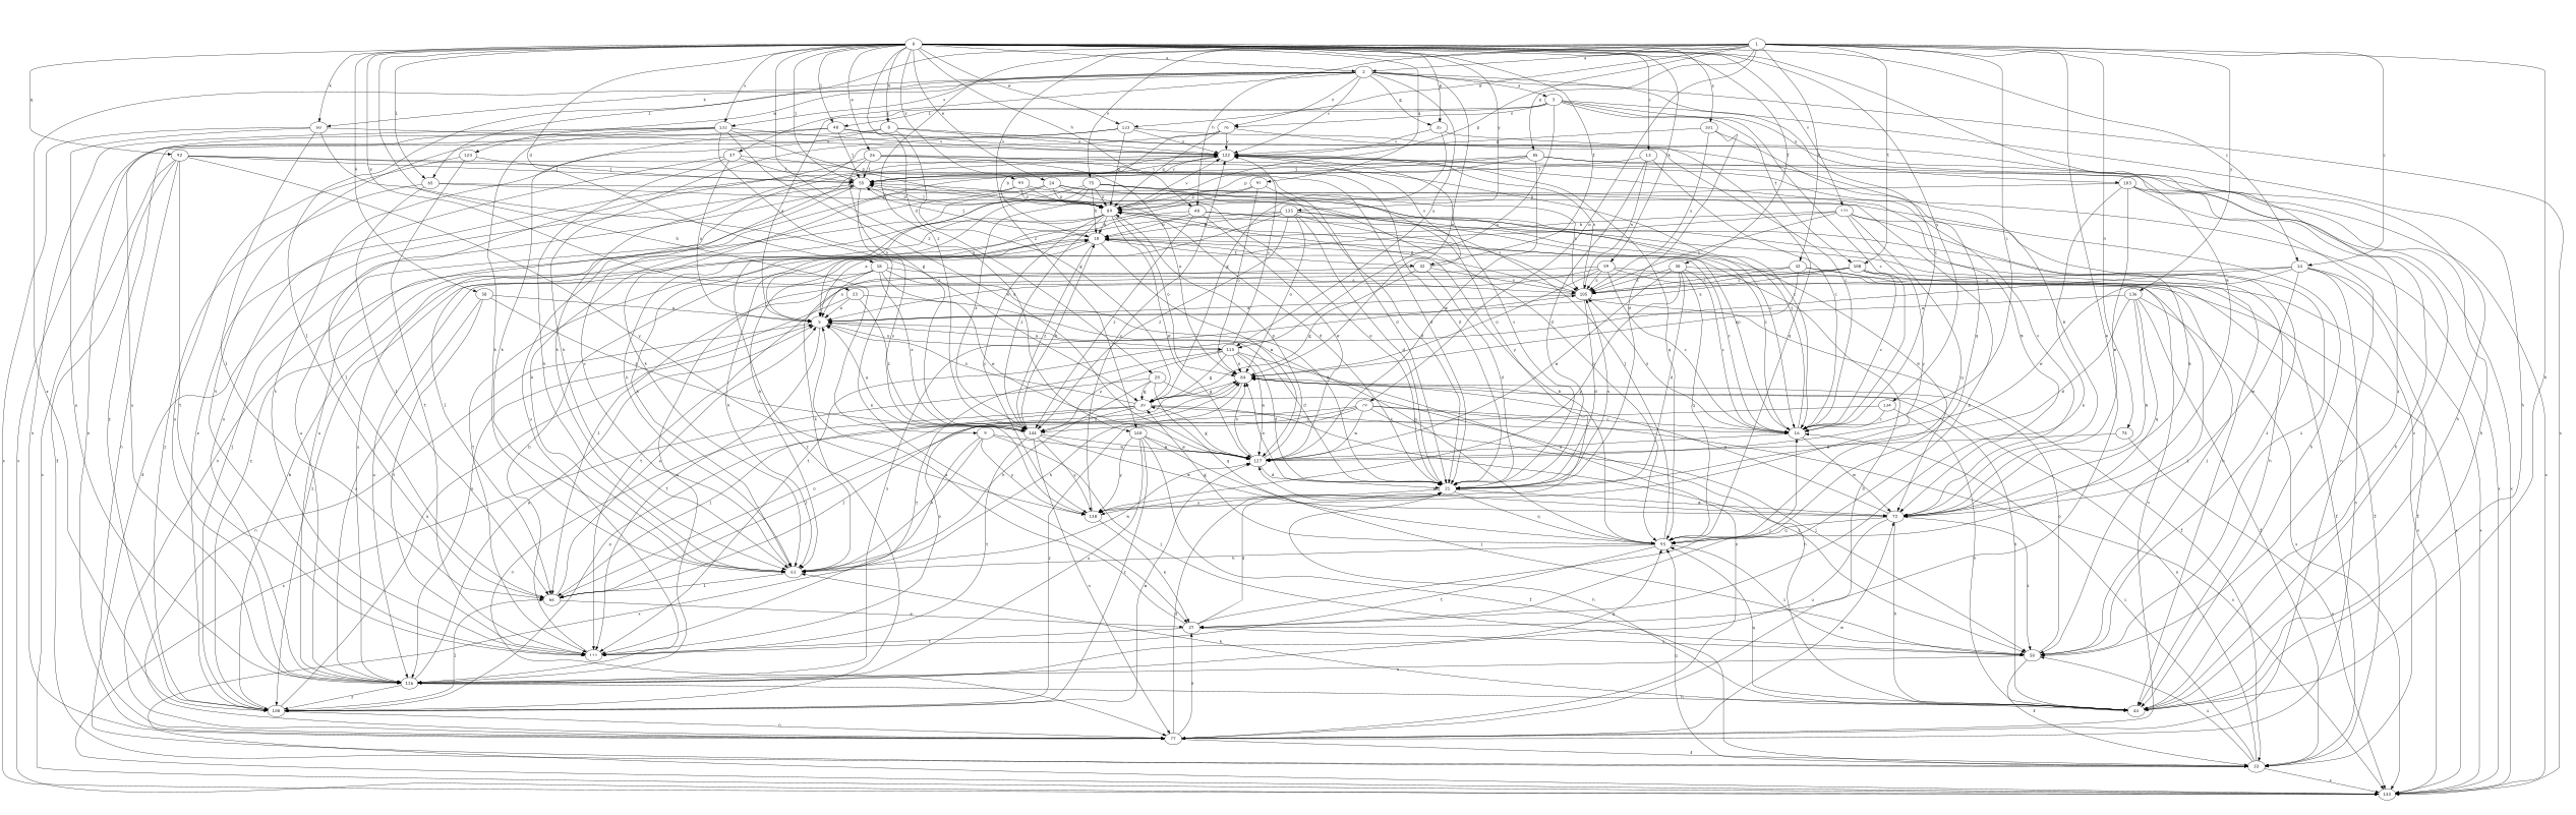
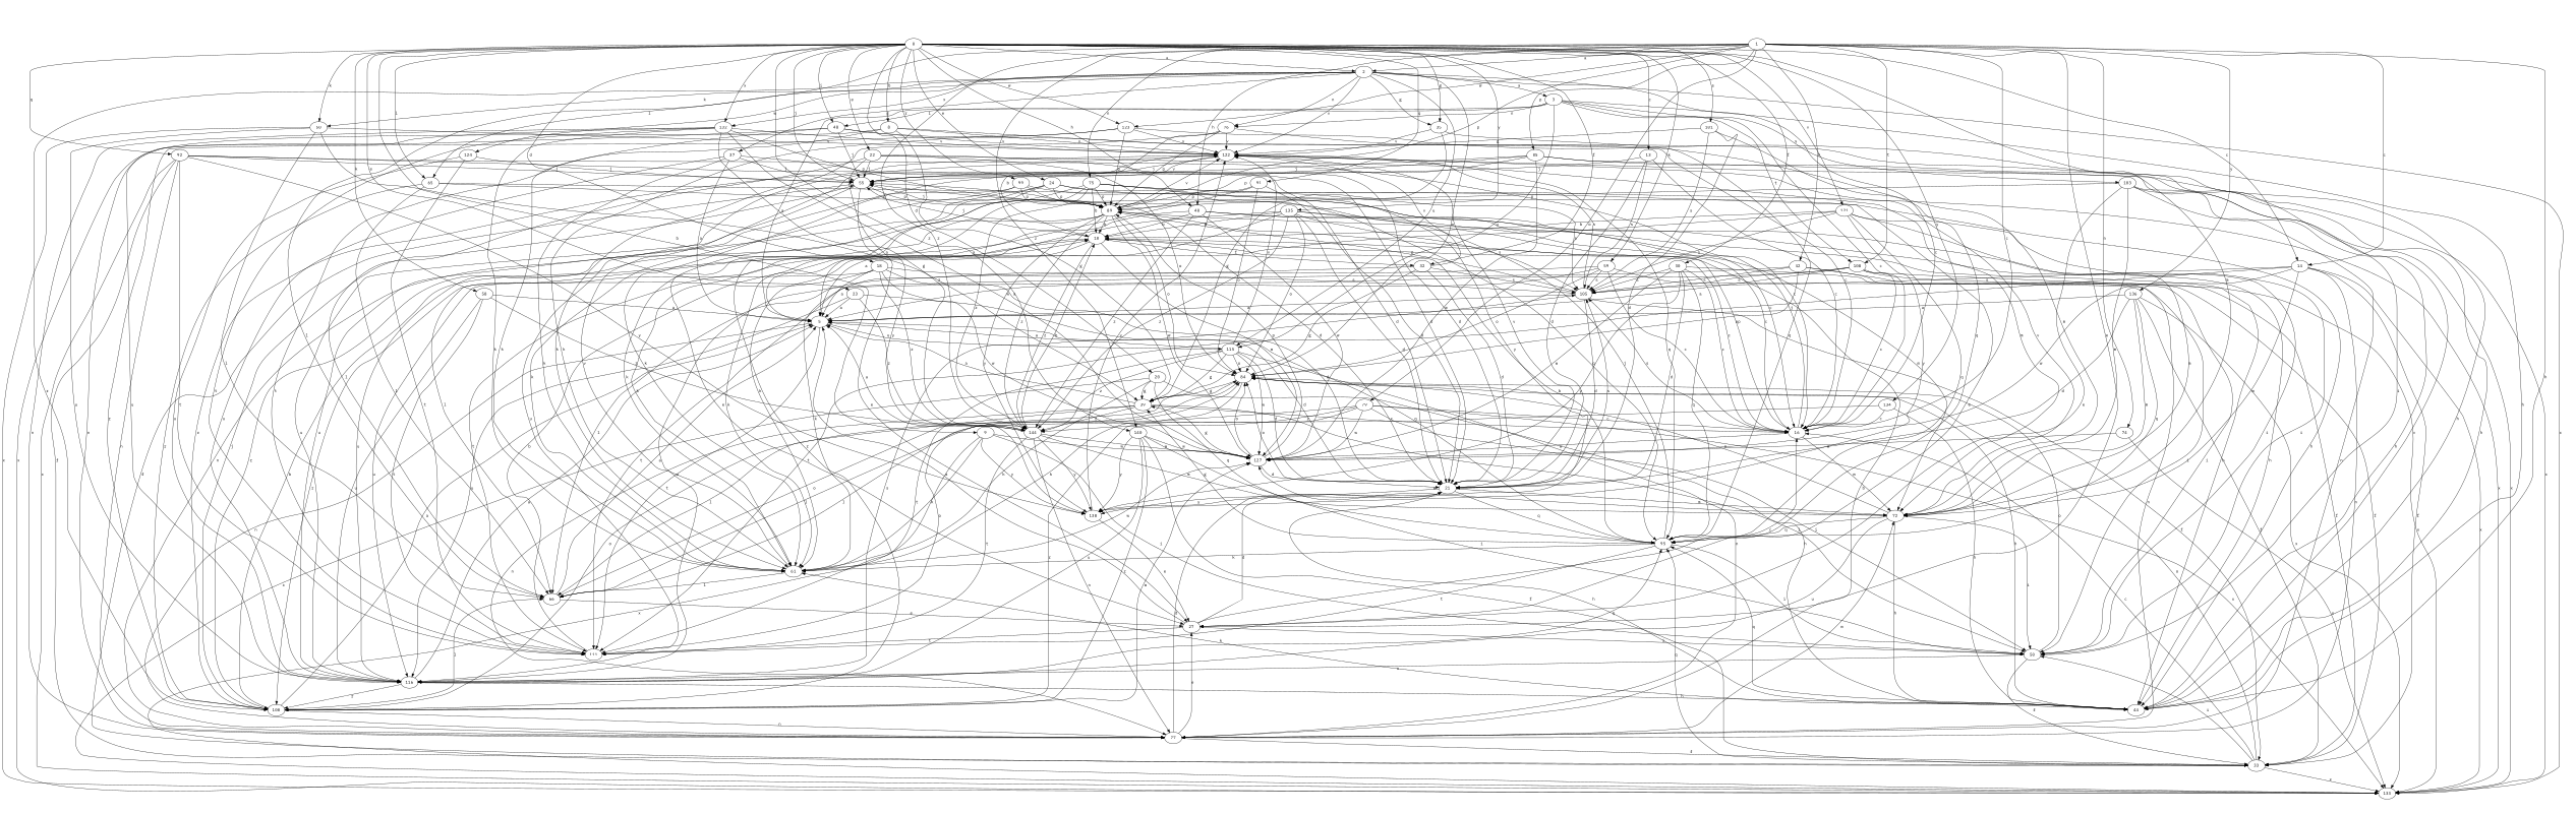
  strict digraph {
    fontname="IBM Plex Mono"
    node [fontname="IBM Plex Mono"]
    edge [fontname="IBM Plex Mono"]
    0
    2
    8
    9
    13
    14
    18
    20
    23
    24
-   26
+   26 [label=22]
    30
    32
    35
    40
    48
    55
    58
    59
    60
    65
    72
    91
    92
    99
    101
    121
    123
    132
    134
    135
    140
    16
    3
    37
    66
    76
    84
    100
    115
    122
    124
    133
    111
    39
    50
    61
    127
    138
    21
    105
    77
    33
    144
    5
    116
    44
    95
    27
    89
    10
    1
    42
    74
    75
    79
    85
    108
    136
    103
    0 -> 2 [label=a]
    0 -> 8 [label=b]
    0 -> 9 [label=b]
    0 -> 13 [label=c]
    0 -> 14 [label=c]
    0 -> 18 [label=d]
    0 -> 20 [label=d]
    0 -> 23 [label=e]
    0 -> 24 [label=e]
    0 -> 26 [label=e]
    0 -> 30 [label=f]
    0 -> 32 [label=f]
    0 -> 35 [label=g]
    0 -> 40 [label=h]
    0 -> 48 [label=i]
    0 -> 55 [label=j]
    0 -> 58 [label=k]
    0 -> 59 [label=k]
    0 -> 60 [label=k]
    0 -> 65 [label=l]
    0 -> 72 [label=m]
    0 -> 91 [label=q]
    0 -> 92 [label=q]
    0 -> 99 [label=r]
    0 -> 101 [label=s]
    0 -> 121 [label=v]
    0 -> 123 [label=w]
    0 -> 132 [label=x]
    0 -> 134 [label=y]
    0 -> 135 [label=y]
    0 -> 140 [label=z]
    2 -> 35 [label=g]
    2 -> 60 [label=k]
    2 -> 132 [label=x]
    2 -> 16 [label=c]
    2 -> 3 [label=a]
    2 -> 37 [label=g]
    2 -> 66 [label=l]
    2 -> 76 [label=n]
    2 -> 84 [label=o]
    2 -> 100 [label=r]
    2 -> 115 [label=u]
    2 -> 122 [label=v]
    2 -> 124 [label=w]
    2 -> 133 [label=x]
    8 -> 16 [label=c]
    8 -> 122 [label=v]
    8 -> 133 [label=x]
    8 -> 111 [label=t]
    8 -> 39 [label=g]
    9 -> 133 [label=x]
    9 -> 50 [label=i]
    9 -> 61 [label=k]
    9 -> 127 [label=w]
    9 -> 138 [label=y]
    13 -> 55 [label=j]
    13 -> 16 [label=c]
    13 -> 21 [label=d]
    13 -> 105 [label=s]
    14 -> 72 [label=m]
    14 -> 133 [label=x]
    14 -> 111 [label=t]
    14 -> 127 [label=w]
    14 -> 105 [label=s]
    14 -> 77 [label=n]
    14 -> 33 [label=f]
    18 -> 100 [label=r]
    18 -> 127 [label=w]
    18 -> 21 [label=d]
    18 -> 105 [label=s]
    18 -> 144 [label=z]
    18 -> 5 [label=a]
    18 -> 116 [label=u]
    20 -> 133 [label=x]
    20 -> 39 [label=g]
    20 -> 61 [label=k]
    20 -> 44 [label=h]
    20 -> 95 [label=q]
    23 -> 144 [label=z]
    23 -> 5 [label=a]
    23 -> 116 [label=u]
    23 -> 95 [label=q]
    24 -> 105 [label=s]
    24 -> 77 [label=n]
    24 -> 5 [label=a]
    24 -> 95 [label=q]
-   24 -> 21 [label=e]
+   24 -> 27 [label=e]
    24 -> 89 [label=p]
    26 -> 55 [label=j]
    26 -> 72 [label=m]
    26 -> 66 [label=l]
    26 -> 84 [label=o]
    26 -> 138 [label=y]
    26 -> 21 [label=d]
    30 -> 16 [label=c]
    30 -> 127 [label=w]
    30 -> 138 [label=y]
    30 -> 21 [label=d]
    30 -> 105 [label=s]
    30 -> 77 [label=n]
    30 -> 95 [label=q]
    32 -> 122 [label=v]
    32 -> 39 [label=g]
    32 -> 61 [label=k]
    32 -> 21 [label=d]
    32 -> 105 [label=s]
    35 -> 122 [label=v]
    35 -> 39 [label=g]
    35 -> 95 [label=q]
    40 -> 66 [label=l]
    40 -> 50 [label=i]
    40 -> 127 [label=w]
    40 -> 144 [label=z]
    40 -> 44 [label=h]
    40 -> 10 [label=b]
    48 -> 55 [label=j]
    48 -> 122 [label=v]
    48 -> 61 [label=k]
    48 -> 77 [label=n]
    48 -> 44 [label=h]
    55 -> 122 [label=v]
    55 -> 33 [label=f]
    55 -> 116 [label=u]
    55 -> 27 [label=e]
    55 -> 89 [label=p]
    58 -> 111 [label=t]
    58 -> 144 [label=z]
    58 -> 5 [label=a]
    58 -> 116 [label=u]
    59 -> 16 [label=c]
    59 -> 84 [label=o]
-   59 -> 133 [label=x]
    59 -> 50 [label=i]
    59 -> 105 [label=s]
    59 -> 5 [label=a]
    59 -> 116 [label=u]
    60 -> 66 [label=l]
    60 -> 122 [label=v]
    60 -> 133 [label=x]
    60 -> 39 [label=g]
    60 -> 116 [label=u]
    65 -> 66 [label=l]
    65 -> 100 [label=r]
    65 -> 44 [label=h]
    65 -> 89 [label=p]
    72 -> 84 [label=o]
    72 -> 122 [label=v]
    72 -> 50 [label=i]
    72 -> 127 [label=w]
    72 -> 116 [label=u]
    72 -> 44 [label=h]
    72 -> 95 [label=q]
    91 -> 84 [label=o]
    91 -> 21 [label=d]
    91 -> 5 [label=a]
    91 -> 89 [label=p]
    92 -> 55 [label=j]
    92 -> 16 [label=c]
    92 -> 133 [label=x]
    92 -> 111 [label=t]
    92 -> 138 [label=y]
    92 -> 21 [label=d]
    92 -> 77 [label=n]
    92 -> 33 [label=f]
    99 -> 16 [label=c]
    99 -> 61 [label=k]
    99 -> 21 [label=d]
    99 -> 116 [label=u]
    99 -> 89 [label=p]
    101 -> 122 [label=g]
    101 -> 21 [label=d]
    101 -> 105 [label=s]
    101 -> 95 [label=q]
    121 -> 72 [label=m]
    121 -> 50 [label=i]
    121 -> 61 [label=k]
    121 -> 138 [label=y]
    121 -> 105 [label=s]
    121 -> 95 [label=q]
    121 -> 10 [label=b]
    123 -> 100 [label=r]
    123 -> 122 [label=v]
    123 -> 50 [label=i]
    123 -> 61 [label=k]
    123 -> 89 [label=p]
    132 -> 122 [label=v]
    132 -> 111 [label=t]
    132 -> 61 [label=k]
    132 -> 127 [label=w]
    132 -> 77 [label=n]
    132 -> 144 [label=z]
    132 -> 116 [label=u]
    132 -> 89 [label=p]
    134 -> 16 [label=c]
    134 -> 66 [label=l]
    134 -> 44 [label=h]
    135 -> 72 [label=m]
    135 -> 16 [label=c]
    135 -> 84 [label=o]
    135 -> 61 [label=k]
    135 -> 21 [label=d]
    135 -> 105 [label=s]
    135 -> 144 [label=z]
    135 -> 5 [label=a]
    135 -> 10 [label=b]
    140 -> 100 [label=r]
    140 -> 50 [label=i]
    140 -> 127 [label=w]
    140 -> 138 [label=y]
    140 -> 33 [label=f]
    140 -> 116 [label=u]
    16 -> 55 [label=j]
    16 -> 72 [label=m]
    16 -> 127 [label=w]
    16 -> 105 [label=s]
    16 -> 89 [label=p]
    3 -> 48 [label=i]
    3 -> 16 [label=c]
    3 -> 76 [label=n]
    3 -> 115 [label=u]
    3 -> 5 [label=a]
    3 -> 44 [label=h]
    3 -> 108 [label=t]
    3 -> 103 [label=s]
    37 -> 55 [label=j]
    37 -> 61 [label=k]
    37 -> 21 [label=d]
    37 -> 5 [label=a]
    37 -> 116 [label=u]
    66 -> 84 [label=o]
    66 -> 5 [label=a]
    66 -> 27 [label=e]
    76 -> 72 [label=m]
    76 -> 122 [label=v]
    76 -> 61 [label=k]
    76 -> 89 [label=p]
    76 -> 10 [label=b]
    84 -> 39 [label=g]
    84 -> 61 [label=k]
    84 -> 44 [label=h]
    100 -> 55 [label=j]
    100 -> 66 [label=l]
    100 -> 84 [label=o]
    100 -> 127 [label=w]
    100 -> 77 [label=n]
    100 -> 5 [label=a]
    100 -> 10 [label=b]
    115 -> 84 [label=o]
    115 -> 122 [label=v]
    115 -> 111 [label=t]
    115 -> 39 [label=g]
    115 -> 127 [label=w]
    115 -> 21 [label=d]
    115 -> 77 [label=n]
    115 -> 144 [label=z]
    115 -> 5 [label=a]
    122 -> 55 [label=j]
    122 -> 100 [label=r]
    122 -> 116 [label=u]
    122 -> 95 [label=q]
    124 -> 55 [label=j]
    124 -> 111 [label=t]
    124 -> 116 [label=u]
    111 -> 84 [label=o]
    111 -> 10 [label=b]
    39 -> 16 [label=c]
    39 -> 66 [label=l]
    39 -> 50 [label=i]
    39 -> 77 [label=n]
    39 -> 144 [label=z]
    39 -> 5 [label=a]
    50 -> 84 [label=o]
    50 -> 33 [label=f]
    50 -> 116 [label=u]
    61 -> 66 [label=l]
    61 -> 122 [label=v]
    61 -> 127 [label=w]
    127 -> 84 [label=o]
    127 -> 39 [label=g]
    127 -> 21 [label=d]
    127 -> 89 [label=p]
    138 -> 122 [label=v]
    138 -> 27 [label=e]
    21 -> 72 [label=m]
    21 -> 84 [label=o]
    21 -> 122 [label=v]
    21 -> 138 [label=y]
    21 -> 105 [label=s]
    21 -> 44 [label=h]
    21 -> 95 [label=q]
    105 -> 122 [label=v]
    105 -> 21 [label=d]
    105 -> 33 [label=f]
    105 -> 5 [label=a]
    105 -> 89 [label=p]
    77 -> 72 [label=m]
    77 -> 21 [label=d]
    77 -> 33 [label=f]
    77 -> 27 [label=e]
    77 -> 10 [label=b]
    33 -> 16 [label=c]
    33 -> 84 [label=o]
    33 -> 133 [label=x]
    33 -> 50 [label=i]
    33 -> 95 [label=q]
    144 -> 72 [label=m]
    144 -> 111 [label=t]
    144 -> 127 [label=w]
    144 -> 138 [label=y]
    144 -> 77 [label=n]
    144 -> 5 [label=a]
    144 -> 10 [label=b]
    5 -> 115 [label=u]
    5 -> 111 [label=t]
    5 -> 21 [label=d]
    5 -> 77 [label=n]
    116 -> 100 [label=r]
    116 -> 105 [label=s]
    116 -> 5 [label=a]
    116 -> 44 [label=h]
    116 -> 95 [label=q]
    44 -> 122 [label=v]
    44 -> 61 [label=k]
    44 -> 95 [label=q]
    95 -> 55 [label=j]
    95 -> 111 [label=t]
    95 -> 39 [label=g]
    95 -> 50 [label=i]
    95 -> 61 [label=k]
    95 -> 10 [label=b]
    27 -> 16 [label=c]
    27 -> 111 [label=t]
    27 -> 50 [label=i]
    27 -> 21 [label=d]
    27 -> 5 [label=a]
    89 -> 55 [label=j]
    89 -> 84 [label=o]
    89 -> 100 [label=r]
    89 -> 122 [label=v]
    89 -> 127 [label=w]
    89 -> 138 [label=y]
    89 -> 144 [label=z]
    89 -> 116 [label=u]
    89 -> 44 [label=h]
    89 -> 10 [label=b]
    10 -> 32 [label=f]
    10 -> 55 [label=j]
    10 -> 16 [label=c]
    10 -> 111 [label=t]
    10 -> 61 [label=k]
    10 -> 127 [label=w]
    10 -> 144 [label=z]
    1 -> 2 [label=a]
    1 -> 14 [label=c]
    1 -> 40 [label=h]
    1 -> 65 [label=l]
    1 -> 123 [label=w]
    1 -> 140 [label=z]
    1 -> 16 [label=c]
    1 -> 144 [label=z]
    1 -> 44 [label=h]
    1 -> 27 [label=e]
    1 -> 89 [label=p]
    1 -> 42 [label=h]
    1 -> 74 [label=n]
    1 -> 75 [label=n]
    1 -> 79 [label=o]
    1 -> 85 [label=p]
    1 -> 108 [label=t]
    1 -> 136 [label=y]
    42 -> 66 [label=l]
    42 -> 84 [label=o]
    42 -> 50 [label=i]
    42 -> 105 [label=s]
    42 -> 33 [label=f]
    74 -> 133 [label=x]
    74 -> 127 [label=w]
    75 -> 100 [label=r]
    75 -> 133 [label=x]
    75 -> 61 [label=k]
    75 -> 138 [label=y]
    75 -> 144 [label=z]
    75 -> 27 [label=e]
    75 -> 89 [label=p]
    75 -> 10 [label=b]
    79 -> 16 [label=c]
    79 -> 66 [label=l]
    79 -> 100 [label=r]
    79 -> 133 [label=x]
    79 -> 50 [label=i]
    79 -> 127 [label=w]
    79 -> 144 [label=z]
    85 -> 55 [label=j]
    85 -> 133 [label=x]
    85 -> 61 [label=k]
    85 -> 127 [label=w]
    85 -> 44 [label=h]
    85 -> 89 [label=p]
    108 -> 16 [label=c]
    108 -> 133 [label=x]
    108 -> 111 [label=t]
    108 -> 105 [label=s]
    108 -> 33 [label=f]
    108 -> 5 [label=a]
    136 -> 72 [label=m]
    136 -> 133 [label=x]
    136 -> 21 [label=d]
    136 -> 33 [label=f]
    136 -> 5 [label=a]
    136 -> 95 [label=q]
    103 -> 72 [label=m]
    103 -> 133 [label=x]
    103 -> 77 [label=n]
    103 -> 44 [label=h]
    103 -> 27 [label=e]
    103 -> 89 [label=p]
  }
